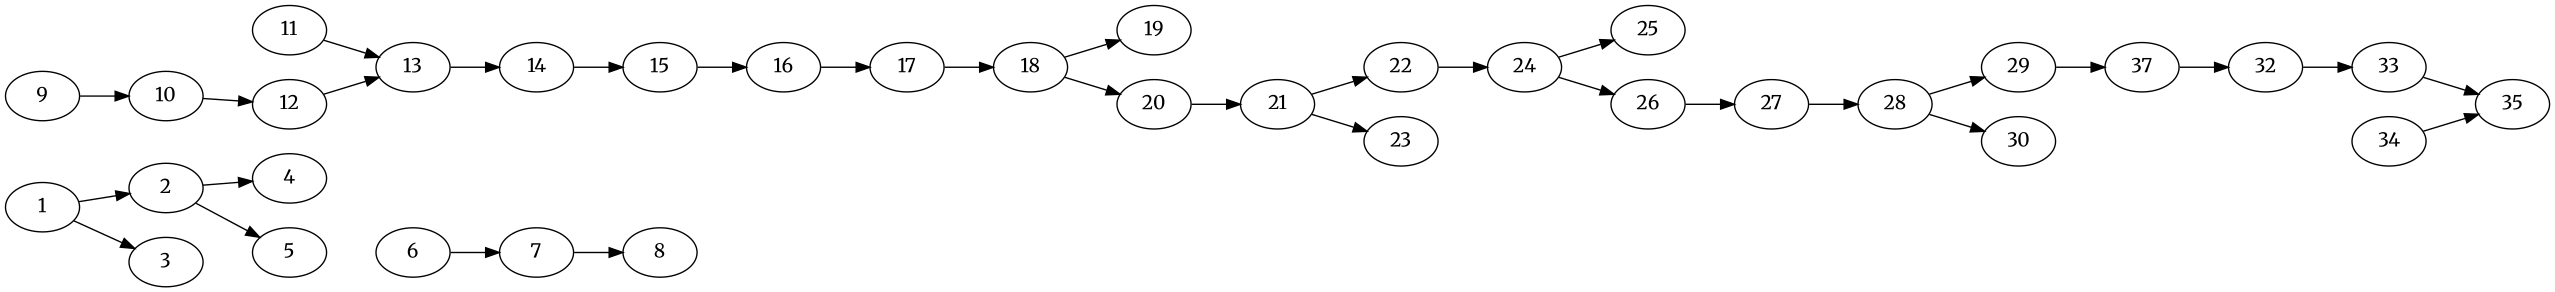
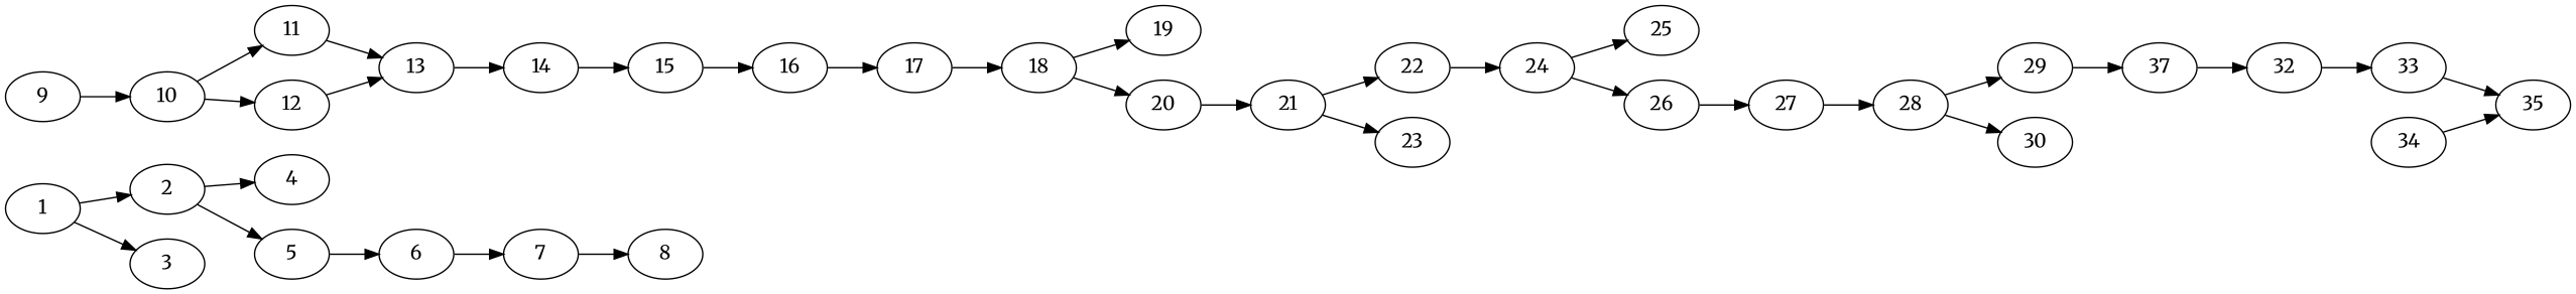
  digraph {
    fontname=Merriweather
    rankdir=LR
    node [alpha=0.05 fontname=Merriweather]
    edge [fontname=Merriweather]
    1 [alpha=0.07 expect_size=11198464]
    2 [alpha=0.14 expect_size=39117824]
    3 [alpha=0.01 expect_size=35933184]
    4 [expect_size=37807104]
    5 [alpha=0.08 expect_size=50289664]
    6 [alpha=0.17 expect_size=11172864]
    7 [alpha=0.19 expect_size=12044288]
    8 [alpha=0.13 expect_size=43197440]
    9 [alpha=0.06 expect_size=50173952]
    10 [expect_size=19994624]
    11 [alpha=0.15 expect_size=8357888]
    12 [alpha=0.13 expect_size=25784320]
    13 [alpha=0.06 expect_size=11642880]
    14 [alpha=0.02 expect_size=13999104]
    15 [alpha=0.11 expect_size=25946112]
    16 [alpha=0.13 expect_size=43899904]
    17 [alpha=0.15 expect_size=35860480]
    18 [alpha=0.00 expect_size=33830912]
    19 [alpha=0.10 expect_size=17286144]
    20 [alpha=0.03 expect_size=31926272]
    21 [alpha=0.19 expect_size=43714560]
    22 [alpha=0.09 expect_size=32675840]
    23 [alpha=0.12 expect_size=15787008]
    24 [alpha=0.09 expect_size=29945856]
    25 [expect_size=33773568]
    26 [alpha=0.03 expect_size=13664256]
    27 [alpha=0.04 expect_size=44796928]
    28 [alpha=0.02 expect_size=32381952]
    29 [alpha=0.18 expect_size=33498112]
    30 [alpha=0.01 expect_size=10511360]
    n31 [expect_size=18446336 label=37]
    32 [alpha=0.18 expect_size=16074752]
    33 [alpha=0.13 expect_size=37269504]
    35 [alpha=0.20 expect_size=39070720]
    34 [alpha=0.12 expect_size=18352128]
    1 -> 2
    1 -> 3
    2 -> 4
    2 -> 5
+   5 -> 6
    6 -> 7
    7 -> 8
    9 -> 10
+   10 -> 11
    10 -> 12
    11 -> 13
    12 -> 13
    13 -> 14
    14 -> 15
    15 -> 16
    16 -> 17
    17 -> 18
    18 -> 19
    18 -> 20
    20 -> 21
    21 -> 22
    21 -> 23
    22 -> 24
    24 -> 25
    24 -> 26
    26 -> 27
    27 -> 28
    28 -> 29
    28 -> 30
    29 -> n31
    n31 -> 32
    32 -> 33
    33 -> 35
    34 -> 35
  }
